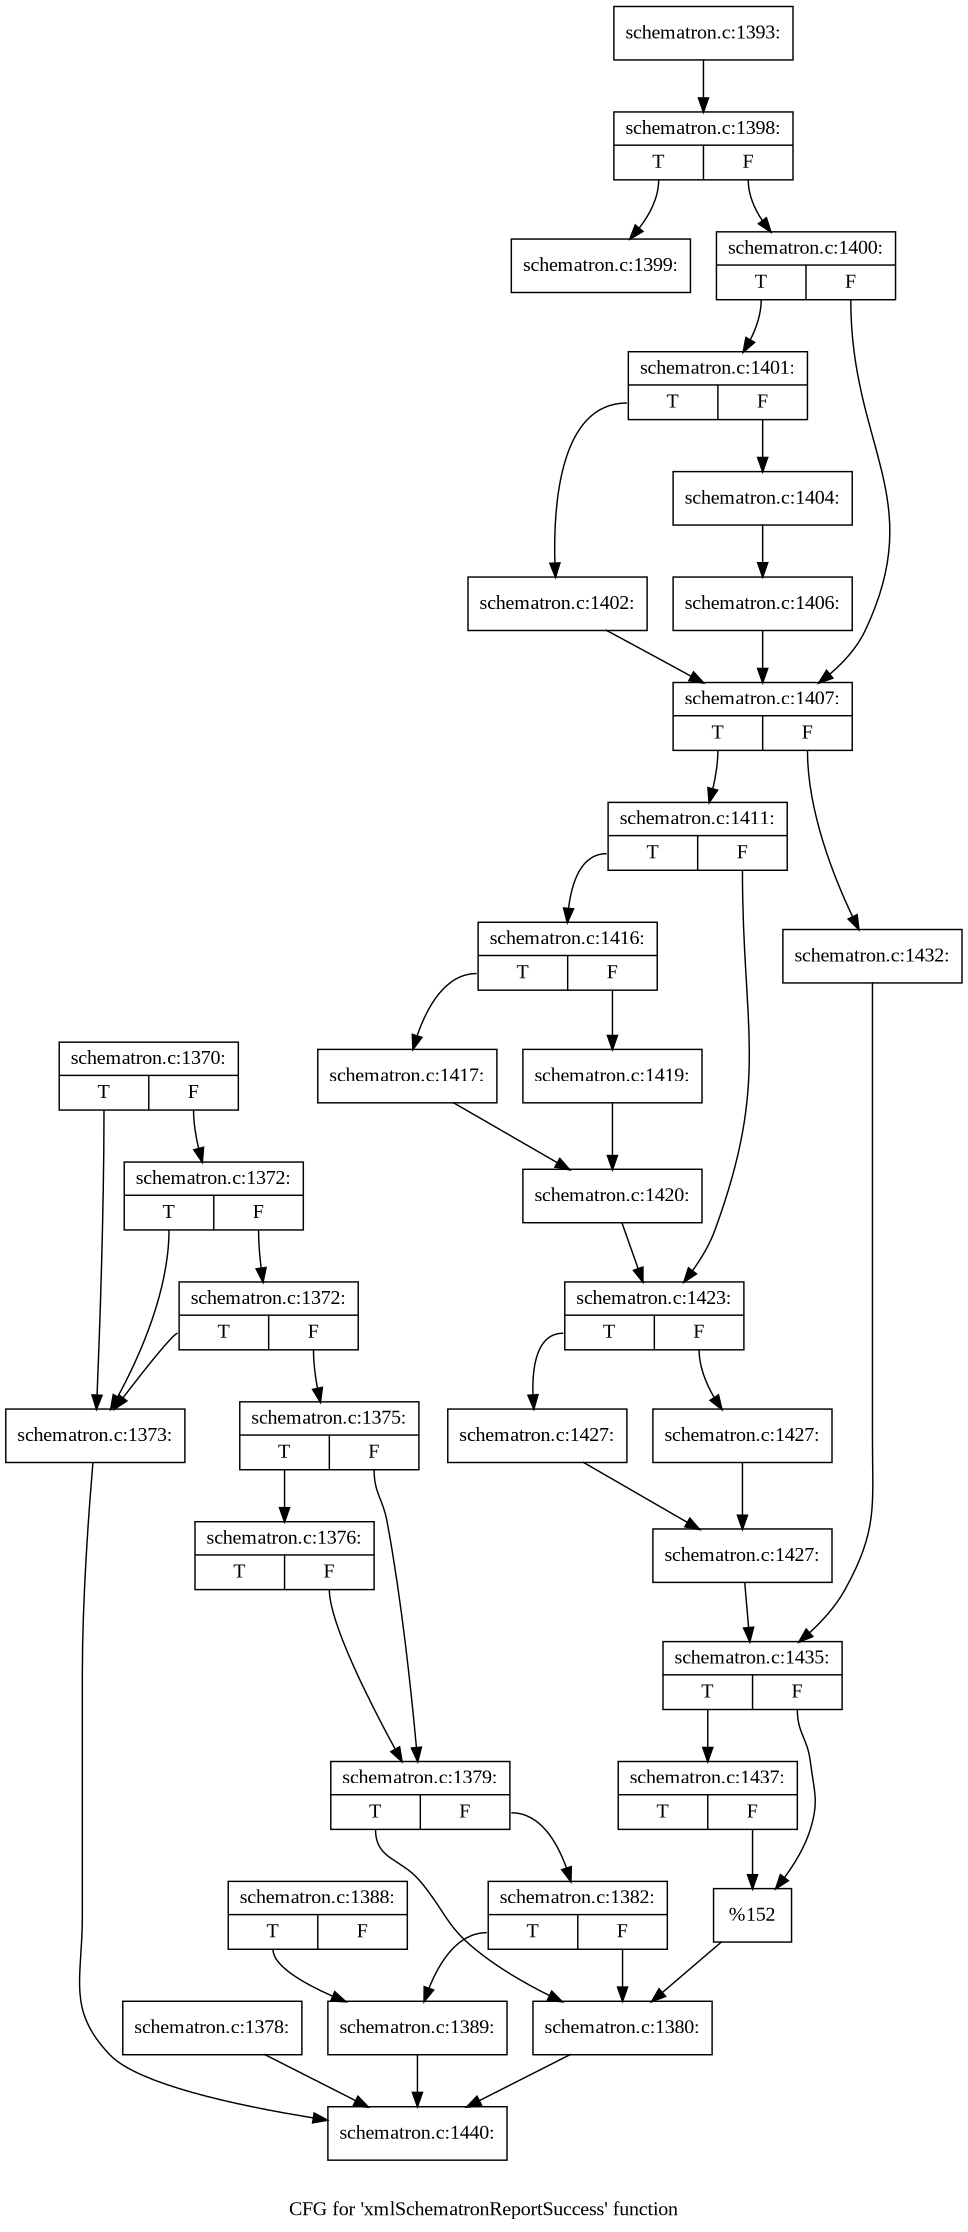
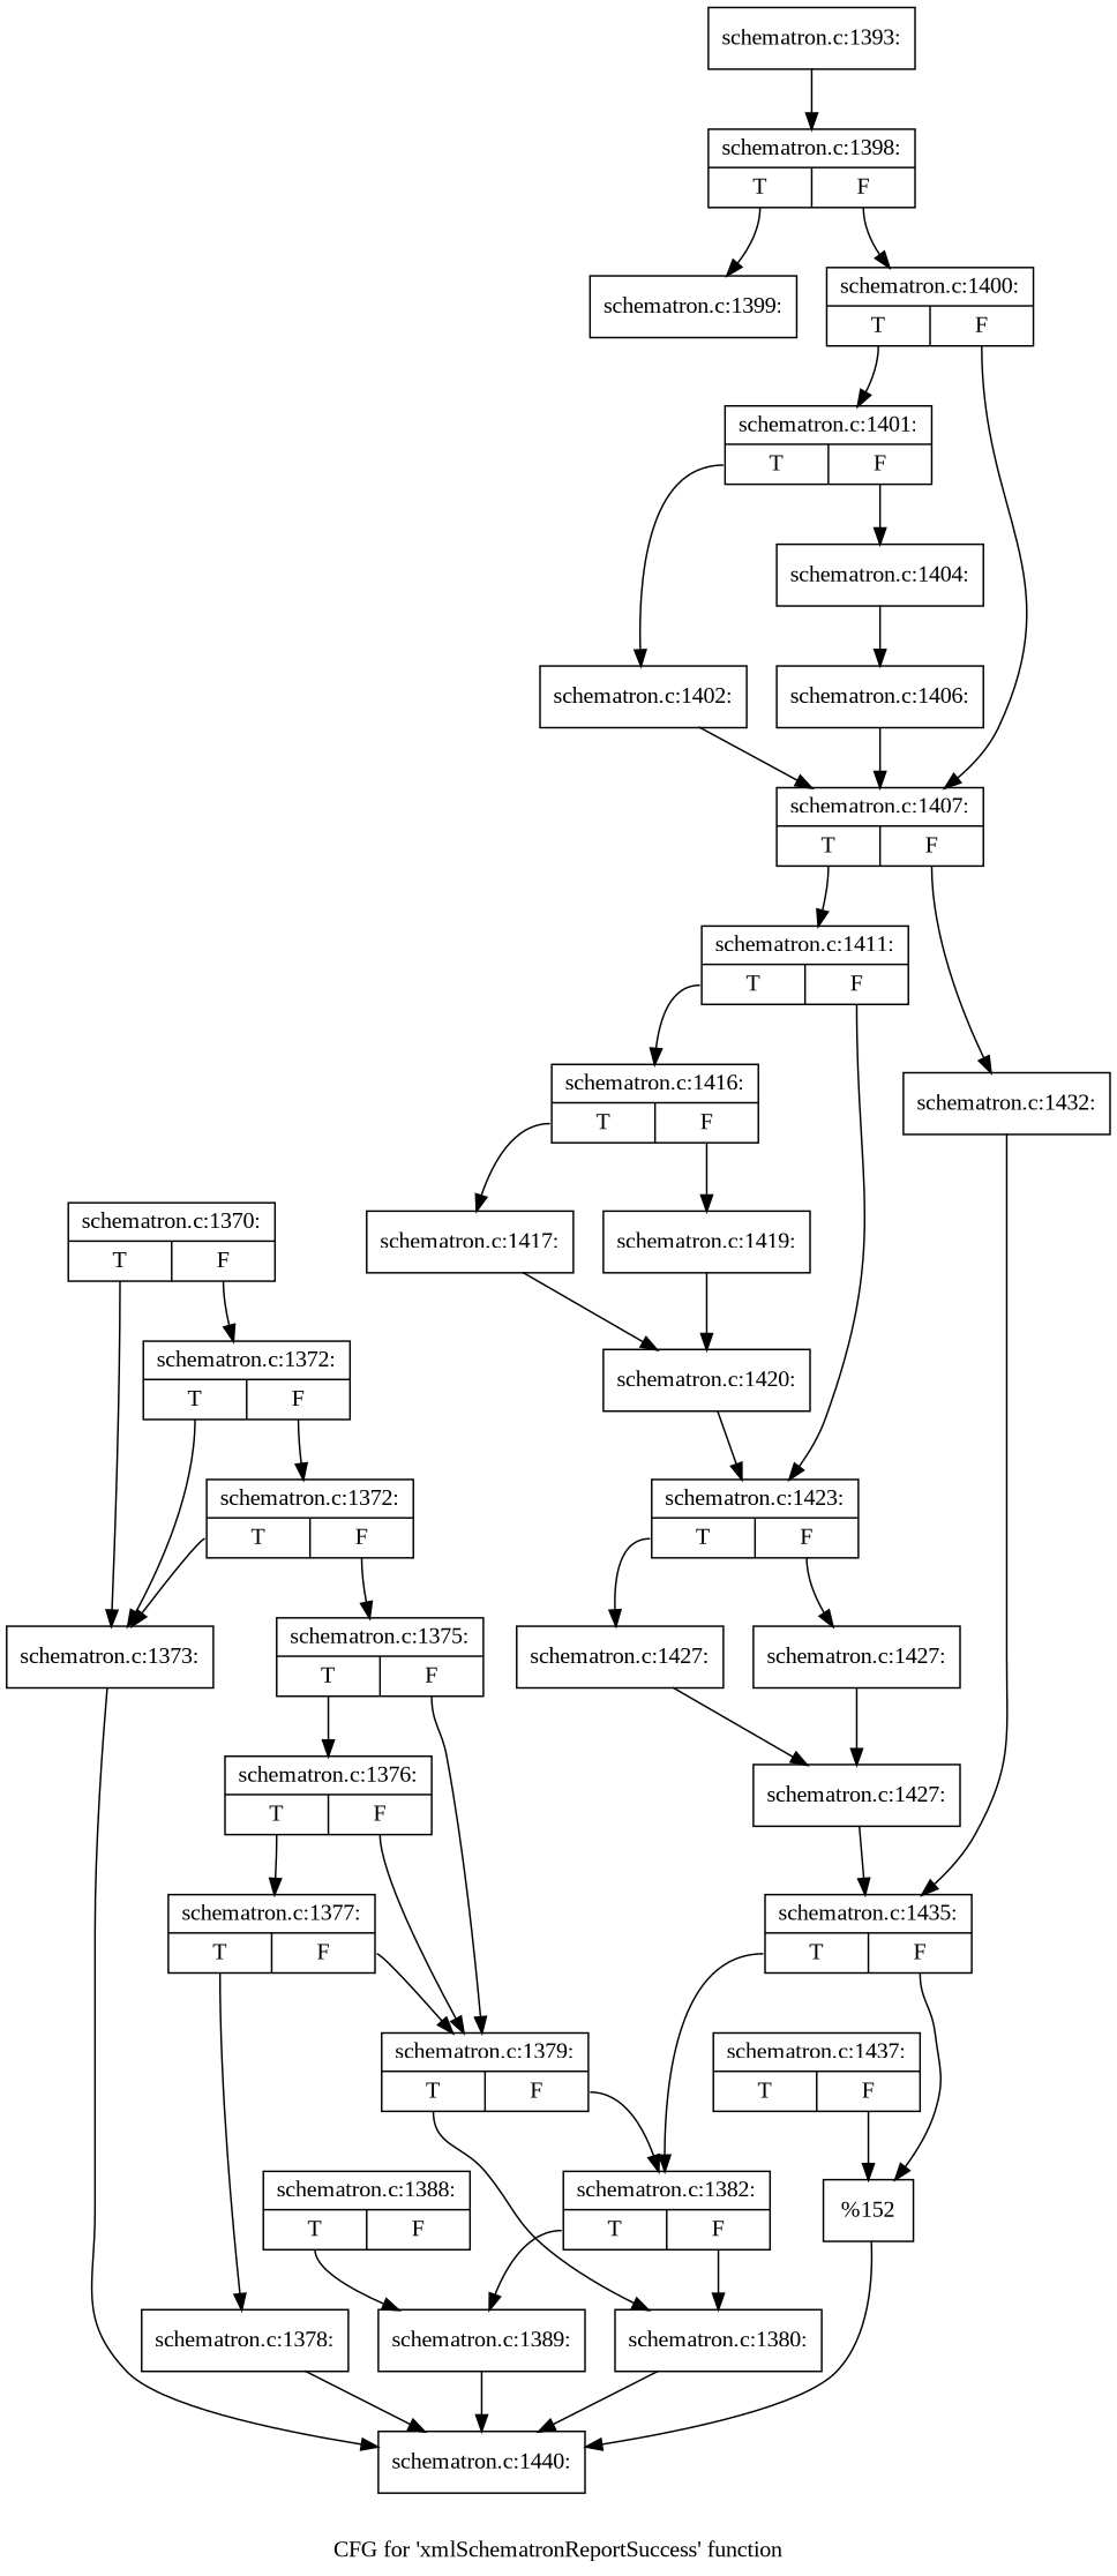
  digraph {
    fontname="Liberation Serif"
    label="CFG for 'xmlSchematronReportSuccess' function"
    node [fontname="Liberation Serif" shape=record]
    edge [fontname="Liberation Serif" tailport=s0]
    n1 [label="{schematron.c:1370:|{<s0>T|<s1>F}}"]
    n2 [label="{schematron.c:1373:}"]
    n3 [label="{schematron.c:1372:|{<s0>T|<s1>F}}"]
    n4 [label="{schematron.c:1440:}"]
    n5 [label="{schematron.c:1372:|{<s0>T|<s1>F}}"]
    n6 [label="{schematron.c:1375:|{<s0>T|<s1>F}}"]
    n7 [label="{schematron.c:1376:|{<s0>T|<s1>F}}"]
    n8 [label="{schematron.c:1379:|{<s0>T|<s1>F}}"]
+   n9 [label="{schematron.c:1377:|{<s0>T|<s1>F}}"]
    n10 [label="{schematron.c:1380:}"]
    n11 [label="{schematron.c:1382:|{<s0>T|<s1>F}}"]
    n12 [label="{schematron.c:1378:}"]
    n13 [label="{schematron.c:1389:}"]
    n14 [label="{schematron.c:1388:|{<s0>T|<s1>F}}"]
    n15 [label="{schematron.c:1393:}"]
    n16 [label="{schematron.c:1398:|{<s0>T|<s1>F}}"]
    n17 [label="{schematron.c:1399:}"]
    n18 [label="{schematron.c:1400:|{<s0>T|<s1>F}}"]
    n19 [label="{schematron.c:1401:|{<s0>T|<s1>F}}"]
    n20 [label="{schematron.c:1407:|{<s0>T|<s1>F}}"]
    n21 [label="{schematron.c:1402:}"]
    n22 [label="{schematron.c:1404:}"]
    n23 [label="{schematron.c:1411:|{<s0>T|<s1>F}}"]
    n24 [label="{schematron.c:1432:}"]
    n25 [label="{schematron.c:1406:}"]
    n26 [label="{schematron.c:1416:|{<s0>T|<s1>F}}"]
    n27 [label="{schematron.c:1423:|{<s0>T|<s1>F}}"]
    n28 [label="{schematron.c:1435:|{<s0>T|<s1>F}}"]
    n29 [label="{schematron.c:1417:}"]
    n30 [label="{schematron.c:1419:}"]
    n31 [label="{schematron.c:1427:}"]
    n32 [label="{schematron.c:1427:}"]
    n33 [label="{schematron.c:1437:|{<s0>T|<s1>F}}"]
    n34 [label="{%152}"]
    n35 [label="{schematron.c:1420:}"]
    n36 [label="{schematron.c:1427:}"]
    n1 -> n2
    n1 -> n3 [tailport=s1]
    n2 -> n4
    n3 -> n2
    n3 -> n5 [tailport=s1]
    n5 -> n2
    n5 -> n6 [tailport=s1]
    n6 -> n7
    n6 -> n8 [tailport=s1]
    n7 -> n8 [tailport=s1]
+   n7 -> n9
    n8 -> n10
    n8 -> n11 [tailport=s1]
+   n9 -> n8 [tailport=s1]
+   n9 -> n12
    n10 -> n4
    n11 -> n10 [tailport=s1]
    n11 -> n13
    n12 -> n4
    n13 -> n4
    n14 -> n13
    n15 -> n16
    n16 -> n17
    n16 -> n18 [tailport=s1]
    n18 -> n19
    n18 -> n20 [tailport=s1]
    n19 -> n21
    n19 -> n22 [tailport=s1]
    n20 -> n23
    n20 -> n24 [tailport=s1]
    n21 -> n20
    n22 -> n25
    n23 -> n26
    n23 -> n27 [tailport=s1]
    n24 -> n28
    n25 -> n20
    n26 -> n29
    n26 -> n30 [tailport=s1]
    n27 -> n31
    n27 -> n32 [tailport=s1]
-   n28 -> n33
+   n28 -> n11
    n28 -> n34 [tailport=s1]
    n29 -> n35
    n30 -> n35
    n31 -> n36
    n32 -> n36
    n33 -> n34 [tailport=s1]
-   n34 -> n10
+   n34 -> n4
    n35 -> n27
    n36 -> n28
  }
